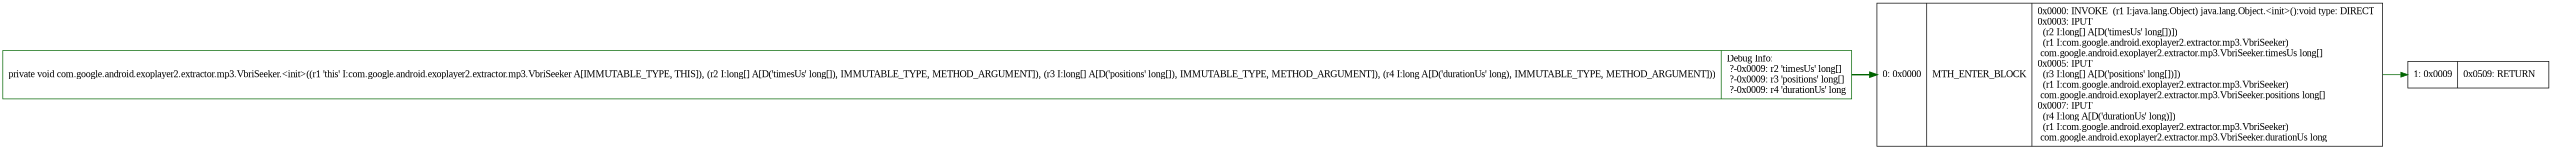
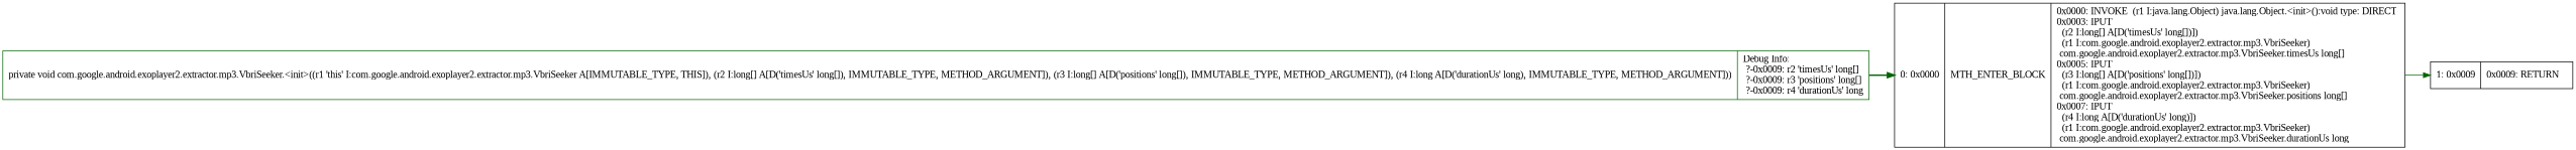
  digraph {
    rankdir=LR
    fontname="Liberation Serif"
    node [shape=record color=black fontname="Liberation Serif"]
    edge [color=darkgreen fontname="Liberation Serif"]
    n1 [label="{0\:\ 0x0000|MTH_ENTER_BLOCK\l|0x0000: INVOKE  (r1 I:java.lang.Object) java.lang.Object.\<init\>():void type: DIRECT \l0x0003: IPUT  \l  (r2 I:long[] A[D('timesUs' long[])])\l  (r1 I:com.google.android.exoplayer2.extractor.mp3.VbriSeeker)\l com.google.android.exoplayer2.extractor.mp3.VbriSeeker.timesUs long[] \l0x0005: IPUT  \l  (r3 I:long[] A[D('positions' long[])])\l  (r1 I:com.google.android.exoplayer2.extractor.mp3.VbriSeeker)\l com.google.android.exoplayer2.extractor.mp3.VbriSeeker.positions long[] \l0x0007: IPUT  \l  (r4 I:long A[D('durationUs' long)])\l  (r1 I:com.google.android.exoplayer2.extractor.mp3.VbriSeeker)\l com.google.android.exoplayer2.extractor.mp3.VbriSeeker.durationUs long \l}"]
-   n2 [label="{1\:\ 0x0009|0x0509: RETURN   \l}"]
+   n2 [label="{1\:\ 0x0009|0x0009: RETURN   \l}"]
    n3 [label="{private void com.google.android.exoplayer2.extractor.mp3.VbriSeeker.\<init\>((r1 'this' I:com.google.android.exoplayer2.extractor.mp3.VbriSeeker A[IMMUTABLE_TYPE, THIS]), (r2 I:long[] A[D('timesUs' long[]), IMMUTABLE_TYPE, METHOD_ARGUMENT]), (r3 I:long[] A[D('positions' long[]), IMMUTABLE_TYPE, METHOD_ARGUMENT]), (r4 I:long A[D('durationUs' long), IMMUTABLE_TYPE, METHOD_ARGUMENT]))  | Debug Info:\l  ?\-0x0009: r2 'timesUs' long[]\l  ?\-0x0009: r3 'positions' long[]\l  ?\-0x0009: r4 'durationUs' long\l}" color=darkgreen]
    n1 -> n2 [style=solid]
    n3 -> n1 [style=bold]
  }
